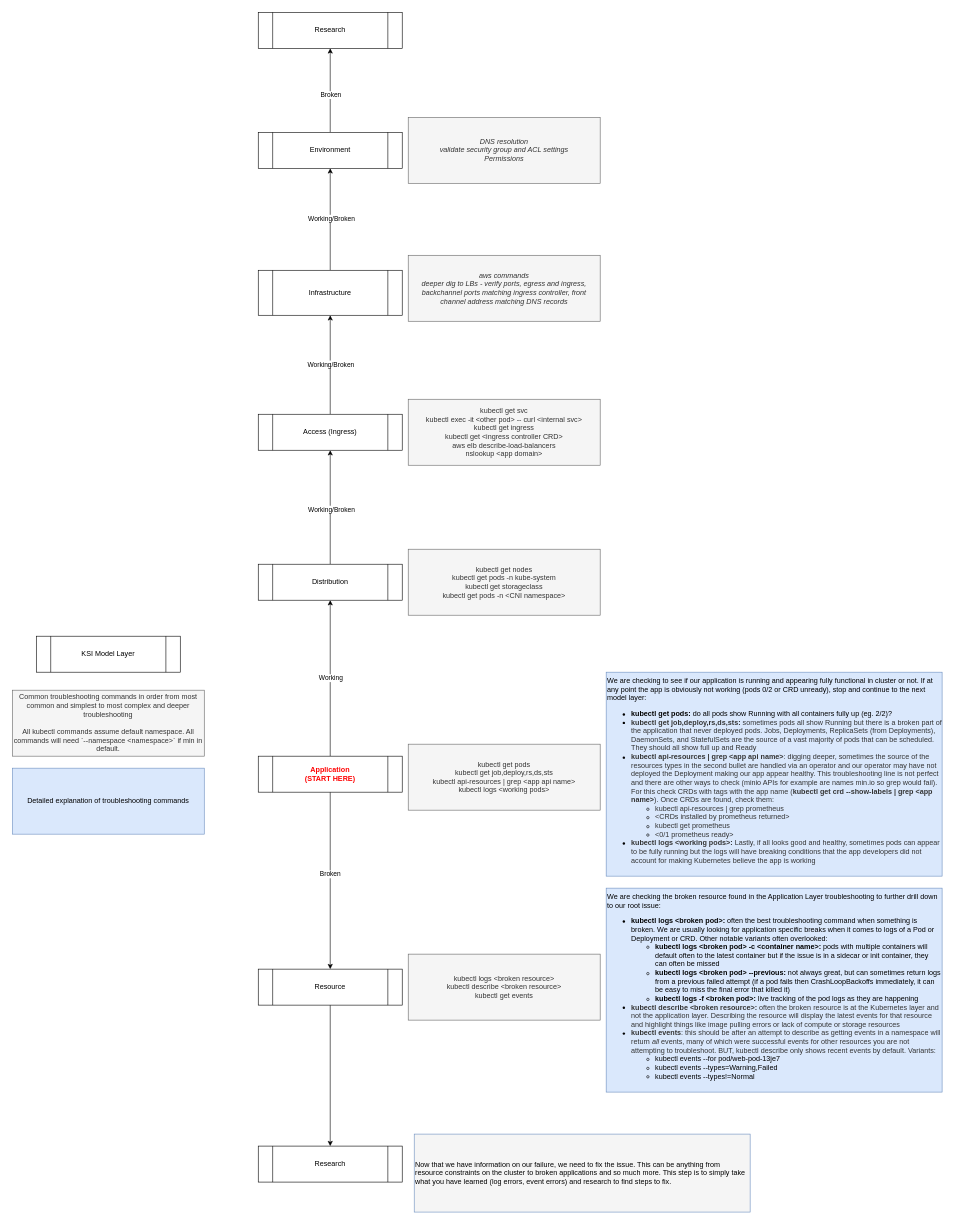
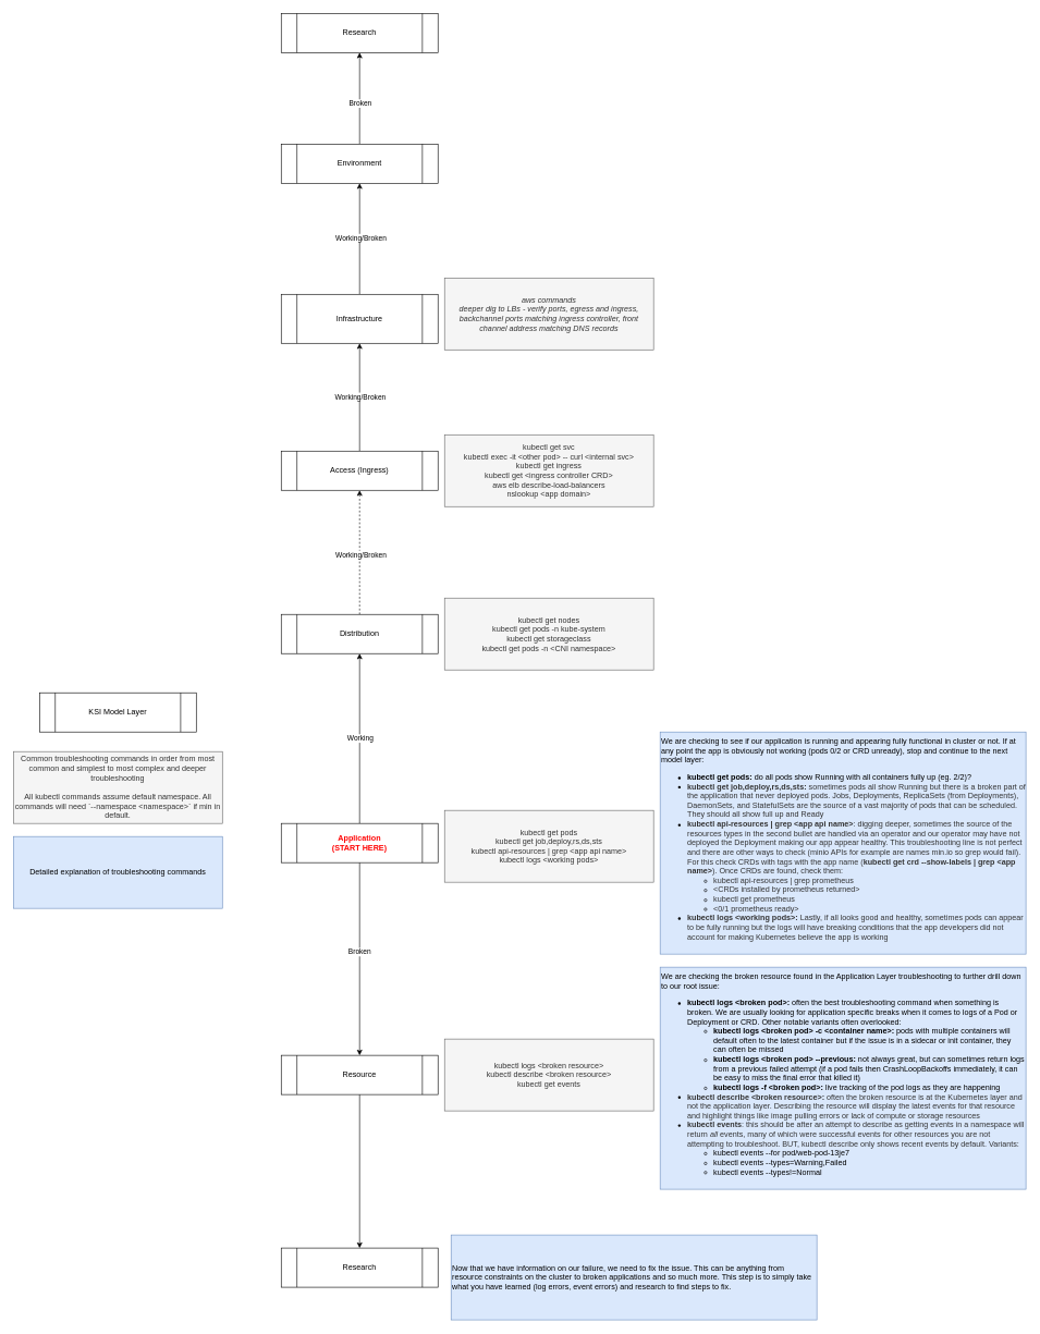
  <mxCell id="0" />
  <mxCell id="1" parent="0" />
  <mxCell id="2" style="edgeStyle=orthogonalEdgeStyle;rounded=0;orthogonalLoop=1;jettySize=auto;html=1;exitX=0.5;exitY=1;exitDx=0;exitDy=0;entryX=0.5;entryY=0;entryDx=0;entryDy=0;" edge="1" parent="1" source="6" target="12"><mxGeometry relative="1" as="geometry" /></mxCell>
  <mxCell id="3" value="Broken" style="edgeLabel;html=1;align=center;verticalAlign=middle;resizable=0;points=[];" vertex="1" connectable="0" parent="2"><mxGeometry x="-0.08" y="-1" relative="1" as="geometry"><mxPoint as="offset" /></mxGeometry></mxCell>
  <mxCell id="4" style="edgeStyle=orthogonalEdgeStyle;rounded=0;orthogonalLoop=1;jettySize=auto;html=1;exitX=0.5;exitY=0;exitDx=0;exitDy=0;entryX=0.5;entryY=1;entryDx=0;entryDy=0;" edge="1" parent="1" source="6" target="19"><mxGeometry relative="1" as="geometry" /></mxCell>
  <mxCell id="5" value="Working" style="edgeLabel;html=1;align=center;verticalAlign=middle;resizable=0;points=[];" vertex="1" connectable="0" parent="4"><mxGeometry x="0.008" relative="1" as="geometry"><mxPoint as="offset" /></mxGeometry></mxCell>
  <mxCell id="6" value="&lt;b style=&quot;&quot;&gt;&lt;font color=&quot;#ff0000&quot;&gt;Application&lt;/font&gt;&lt;/b&gt;&lt;div&gt;&lt;b style=&quot;&quot;&gt;&lt;font color=&quot;#ff0000&quot;&gt;(START HERE)&lt;/font&gt;&lt;/b&gt;&lt;/div&gt;" style="shape=process;whiteSpace=wrap;html=1;backgroundOutline=1;" parent="1" vertex="1"><mxGeometry x="430" y="1260" width="240" height="60" as="geometry" /></mxCell>
  <mxCell id="7" value="KSI Model Layer" style="shape=process;whiteSpace=wrap;html=1;backgroundOutline=1;" parent="1" vertex="1"><mxGeometry x="60" y="1060" width="240" height="60" as="geometry" /></mxCell>
  <mxCell id="8" value="kubectl get pods&lt;div&gt;&lt;div&gt;kubectl get job,deploy,rs,ds,sts&lt;/div&gt;&lt;div&gt;kubectl api-resources | grep &amp;lt;app api name&amp;gt;&lt;/div&gt;&lt;/div&gt;&lt;div&gt;kubectl logs &amp;lt;working pods&amp;gt;&lt;br&gt;&lt;/div&gt;" style="rounded=0;whiteSpace=wrap;html=1;fillColor=#f5f5f5;fontColor=#333333;strokeColor=#666666;" vertex="1" parent="1"><mxGeometry x="680" y="1240" width="320" height="110" as="geometry" /></mxCell>
  <mxCell id="9" value="Common troubleshooting commands in order from most common and simplest to most complex and deeper troubleshooting&lt;div&gt;&lt;br&gt;&lt;/div&gt;&lt;div&gt;All kubectl commands assume default namespace. All commands will need `--namespace &amp;lt;namespace&amp;gt;` if min in default.&lt;/div&gt;" style="rounded=0;whiteSpace=wrap;html=1;fillColor=#f5f5f5;fontColor=#333333;strokeColor=#666666;" vertex="1" parent="1"><mxGeometry x="20" y="1150" width="320" height="110" as="geometry" /></mxCell>
  <mxCell id="10" value="We are checking to see if our application is running and appearing fully functional in cluster or not. If at any point the app is obviously not working (pods 0/2 or CRD unready), stop and continue to the next model layer:&lt;div&gt;&lt;ul&gt;&lt;li&gt;&lt;b&gt;kubectl get pods: &lt;/b&gt;do all pods show Running with all containers fully up (eg. 2/2)?&lt;/li&gt;&lt;li&gt;&lt;span style=&quot;color: rgb(51, 51, 51); text-align: center;&quot;&gt;&lt;b&gt;kubectl get job,deploy,rs,ds,sts:&lt;/b&gt; sometimes pods all show Running but there is a broken part of the application that never deployed pods. Jobs, Deployments, ReplicaSets (from Deployments), DaemonSets, and StatefulSets are the source of a vast majority of pods that can be scheduled. They should all show full up and Ready&lt;/span&gt;&lt;br&gt;&lt;/li&gt;&lt;li&gt;&lt;span style=&quot;color: rgb(51, 51, 51); text-align: center;&quot;&gt;&lt;b&gt;kubectl api-resources | grep &amp;lt;app api name&amp;gt;&lt;/b&gt;: digging deeper, sometimes the source of the resources types in the second bullet are handled via an operator and our operator may have not deployed the Deployment making our app appear healthy. This troubleshooting line is not perfect and there are other ways to check (minio APIs for example are names min.io so grep would fail). For this check CRDs with tags with the app name (&lt;b&gt;kubectl get crd --show-labels | grep &amp;lt;app name&amp;gt;&lt;/b&gt;). Once CRDs are found, check them:&lt;br&gt;&lt;/span&gt;&lt;/li&gt;&lt;ul&gt;&lt;li&gt;&lt;span style=&quot;color: rgb(51, 51, 51); text-align: center;&quot;&gt;kubectl api-resources | grep prometheus&lt;/span&gt;&lt;/li&gt;&lt;li&gt;&lt;span style=&quot;color: rgb(51, 51, 51); text-align: center;&quot;&gt;&amp;lt;CRDs installed by prometheus returned&amp;gt;&lt;/span&gt;&lt;/li&gt;&lt;li&gt;&lt;span style=&quot;color: rgb(51, 51, 51); text-align: center;&quot;&gt;kubectl get prometheus&lt;/span&gt;&lt;/li&gt;&lt;li&gt;&lt;span style=&quot;color: rgb(51, 51, 51); text-align: center;&quot;&gt;&amp;lt;0/1 prometheus ready&amp;gt;&lt;/span&gt;&lt;/li&gt;&lt;/ul&gt;&lt;li&gt;&lt;font color=&quot;#333333&quot;&gt;&lt;span style=&quot;text-align: center;&quot;&gt;&lt;b&gt;kubectl logs &amp;lt;working pods&amp;gt;:&lt;/b&gt; Lastly, if all looks good and healthy, sometimes pods can appear to be fully running but the logs will have breaking conditions that the app developers did not account for making Kubernetes believe the app is working&lt;/span&gt;&lt;br&gt;&lt;/font&gt;&lt;/li&gt;&lt;/ul&gt;&lt;/div&gt;" style="rounded=0;whiteSpace=wrap;html=1;fillColor=#dae8fc;strokeColor=#6c8ebf;align=left;" vertex="1" parent="1"><mxGeometry x="1010" y="1120" width="560" height="340" as="geometry" /></mxCell>
  <mxCell id="11" style="edgeStyle=orthogonalEdgeStyle;rounded=0;orthogonalLoop=1;jettySize=auto;html=1;exitX=0.5;exitY=1;exitDx=0;exitDy=0;entryX=0.5;entryY=0;entryDx=0;entryDy=0;" edge="1" parent="1" source="12" target="15"><mxGeometry relative="1" as="geometry" /></mxCell>
  <mxCell id="12" value="Resource" style="shape=process;whiteSpace=wrap;html=1;backgroundOutline=1;" vertex="1" parent="1"><mxGeometry x="430" y="1615" width="240" height="60" as="geometry" /></mxCell>
  <mxCell id="13" value="&lt;div&gt;kubectl logs &amp;lt;broken resource&amp;gt;&lt;/div&gt;&lt;div&gt;kubectl describe &amp;lt;broken resource&amp;gt;&lt;/div&gt;&lt;div&gt;kubectl get events&lt;/div&gt;" style="rounded=0;whiteSpace=wrap;html=1;fillColor=#f5f5f5;fontColor=#333333;strokeColor=#666666;" vertex="1" parent="1"><mxGeometry x="680" y="1590" width="320" height="110" as="geometry" /></mxCell>
  <mxCell id="14" value="We are checking the broken resource found in the Application Layer troubleshooting to further drill down to our root issue:&lt;div&gt;&lt;ul&gt;&lt;li&gt;&lt;b&gt;kubectl logs &amp;lt;broken pod&amp;gt;: &lt;/b&gt;often the best troubleshooting command when something is broken. We are usually looking for application specific breaks when it comes to logs of a Pod or Deployment or CRD. Other notable variants often overlooked:&lt;/li&gt;&lt;ul&gt;&lt;li&gt;&lt;b&gt;kubectl logs&amp;nbsp;&lt;b&gt;&amp;lt;broken pod&amp;gt;&amp;nbsp;&lt;/b&gt;-c &amp;lt;container name&amp;gt;: &lt;/b&gt;pods with multiple containers will default often to the latest container but if the issue is in a sidecar or init container, they can often be missed&lt;/li&gt;&lt;li&gt;&lt;b&gt;kubectl logs&amp;nbsp;&lt;b&gt;&amp;lt;broken pod&amp;gt;&amp;nbsp;&lt;/b&gt;--previous:&lt;/b&gt; not always great, but can sometimes return logs from a previous failed attempt (if a pod fails then CrashLoopBackoffs immediately, it can be easy to miss the final error that killed it)&lt;/li&gt;&lt;li&gt;&lt;b&gt;kubectl logs -f&amp;nbsp;&lt;/b&gt;&lt;b&gt;&amp;lt;broken pod&amp;gt;: &lt;/b&gt;live tracking of the pod logs as they are happening&lt;/li&gt;&lt;/ul&gt;&lt;li&gt;&lt;span style=&quot;color: rgb(51, 51, 51); text-align: center;&quot;&gt;&lt;b&gt;kubectl describe &amp;lt;broken resource&amp;gt;:&lt;/b&gt; often the broken resource is at the Kubernetes layer and not the application layer. Describing the resource will display the latest events for that resource and highlight things like image pulling errors or lack of compute or storage resources&lt;/span&gt;&lt;br&gt;&lt;/li&gt;&lt;li&gt;&lt;span style=&quot;color: rgb(51, 51, 51); text-align: center;&quot;&gt;&lt;b&gt;kubectl events&lt;/b&gt;: this should be after an attempt to describe as getting events in a namespace will return &lt;i&gt;all &lt;/i&gt;events, many of which were successful events for other resources you are not attempting to troubleshoot. BUT, kubectl describe only shows recent events by default. Variants:&lt;/span&gt;&lt;/li&gt;&lt;ul&gt;&lt;li&gt;kubectl events --for pod/web-pod-13je7&lt;/li&gt;&lt;li&gt;kubectl events --types=Warning,Failed&lt;/li&gt;&lt;li&gt;kubectl events --types!=Normal&lt;/li&gt;&lt;/ul&gt;&lt;/ul&gt;&lt;/div&gt;" style="rounded=0;whiteSpace=wrap;html=1;fillColor=#dae8fc;strokeColor=#6c8ebf;align=left;" vertex="1" parent="1"><mxGeometry x="1010" y="1480" width="560" height="340" as="geometry" /></mxCell>
  <mxCell id="15" value="Research" style="shape=process;whiteSpace=wrap;html=1;backgroundOutline=1;" vertex="1" parent="1"><mxGeometry x="430" y="1910" width="240" height="60" as="geometry" /></mxCell>
- <mxCell id="16" value="Now that we have information on our failure, we need to fix the issue. This can be anything from resource constraints on the cluster to broken applications and so much more. This step is to simply take what you have learned (log errors, event errors) and research to find steps to fix." style="rounded=0;whiteSpace=wrap;html=1;fillColor=#f5f5f5;strokeColor=#6c8ebf;align=left;" vertex="1" parent="1"><mxGeometry x="690" y="1890" width="560" height="130" as="geometry" /></mxCell>
- <mxCell id="17" style="edgeStyle=orthogonalEdgeStyle;rounded=0;orthogonalLoop=1;jettySize=auto;html=1;exitX=0.5;exitY=0;exitDx=0;exitDy=0;entryX=0.5;entryY=1;entryDx=0;entryDy=0;" edge="1" parent="1" source="19" target="30"><mxGeometry relative="1" as="geometry" /></mxCell>
+ <mxCell id="16" value="Now that we have information on our failure, we need to fix the issue. This can be anything from resource constraints on the cluster to broken applications and so much more. This step is to simply take what you have learned (log errors, event errors) and research to find steps to fix." style="rounded=0;whiteSpace=wrap;html=1;fillColor=#dae8fc;strokeColor=#6c8ebf;align=left;" vertex="1" parent="1"><mxGeometry x="690" y="1890" width="560" height="130" as="geometry" /></mxCell>
+ <mxCell id="17" style="edgeStyle=orthogonalEdgeStyle;rounded=0;orthogonalLoop=1;jettySize=auto;html=1;exitX=0.5;exitY=0;exitDx=0;exitDy=0;entryX=0.5;entryY=1;entryDx=0;entryDy=0;dashed=1;" edge="1" parent="1" source="19" target="30"><mxGeometry relative="1" as="geometry" /></mxCell>
  <mxCell id="18" value="Working/Broken" style="edgeLabel;html=1;align=center;verticalAlign=middle;resizable=0;points=[];" connectable="0" vertex="1" parent="17"><mxGeometry x="-0.032" y="-1" relative="1" as="geometry"><mxPoint as="offset" /></mxGeometry></mxCell>
  <mxCell id="19" value="Distribution" style="shape=process;whiteSpace=wrap;html=1;backgroundOutline=1;" vertex="1" parent="1"><mxGeometry x="430" y="940" width="240" height="60" as="geometry" /></mxCell>
  <mxCell id="20" style="edgeStyle=orthogonalEdgeStyle;rounded=0;orthogonalLoop=1;jettySize=auto;html=1;exitX=0.5;exitY=0;exitDx=0;exitDy=0;entryX=0.5;entryY=1;entryDx=0;entryDy=0;" edge="1" parent="1" source="22" target="25"><mxGeometry relative="1" as="geometry" /></mxCell>
  <mxCell id="21" value="Working/Broken" style="edgeLabel;html=1;align=center;verticalAlign=middle;resizable=0;points=[];" connectable="0" vertex="1" parent="20"><mxGeometry x="0.024" y="-1" relative="1" as="geometry"><mxPoint as="offset" /></mxGeometry></mxCell>
  <mxCell id="22" value="Infrastructure" style="shape=process;whiteSpace=wrap;html=1;backgroundOutline=1;" vertex="1" parent="1"><mxGeometry x="430" y="450" width="240" height="75" as="geometry" /></mxCell>
  <mxCell id="23" style="edgeStyle=orthogonalEdgeStyle;rounded=0;orthogonalLoop=1;jettySize=auto;html=1;exitX=0.5;exitY=0;exitDx=0;exitDy=0;entryX=0.5;entryY=1;entryDx=0;entryDy=0;" edge="1" parent="1" source="25" target="26"><mxGeometry relative="1" as="geometry" /></mxCell>
  <mxCell id="24" value="Broken" style="edgeLabel;html=1;align=center;verticalAlign=middle;resizable=0;points=[];" connectable="0" vertex="1" parent="23"><mxGeometry x="-0.1" relative="1" as="geometry"><mxPoint as="offset" /></mxGeometry></mxCell>
  <mxCell id="25" value="Environment" style="shape=process;whiteSpace=wrap;html=1;backgroundOutline=1;" vertex="1" parent="1"><mxGeometry x="430" y="220" width="240" height="60" as="geometry" /></mxCell>
  <mxCell id="26" value="Research" style="shape=process;whiteSpace=wrap;html=1;backgroundOutline=1;" vertex="1" parent="1"><mxGeometry x="430" y="20" width="240" height="60" as="geometry" /></mxCell>
  <mxCell id="27" value="Detailed explanation of troubleshooting commands" style="rounded=0;whiteSpace=wrap;html=1;fillColor=#dae8fc;strokeColor=#6c8ebf;" vertex="1" parent="1"><mxGeometry x="20" y="1280" width="320" height="110" as="geometry" /></mxCell>
  <mxCell id="28" style="edgeStyle=orthogonalEdgeStyle;rounded=0;orthogonalLoop=1;jettySize=auto;html=1;exitX=0.5;exitY=0;exitDx=0;exitDy=0;entryX=0.5;entryY=1;entryDx=0;entryDy=0;" edge="1" parent="1" source="30" target="22"><mxGeometry relative="1" as="geometry" /></mxCell>
  <mxCell id="29" value="Working/Broken" style="edgeLabel;html=1;align=center;verticalAlign=middle;resizable=0;points=[];" vertex="1" connectable="0" parent="28"><mxGeometry x="0.022" relative="1" as="geometry"><mxPoint as="offset" /></mxGeometry></mxCell>
  <mxCell id="30" value="Access (Ingress)" style="shape=process;whiteSpace=wrap;html=1;backgroundOutline=1;" vertex="1" parent="1"><mxGeometry x="430" y="690" width="240" height="60" as="geometry" /></mxCell>
  <mxCell id="31" value="&lt;div&gt;kubectl get nodes&lt;/div&gt;&lt;div&gt;kubectl get pods -n kube-system&lt;/div&gt;&lt;div&gt;kubectl get storageclass&lt;/div&gt;&lt;div&gt;kubectl get pods -n &amp;lt;CNI namespace&amp;gt;&lt;/div&gt;" style="rounded=0;whiteSpace=wrap;html=1;fillColor=#f5f5f5;fontColor=#333333;strokeColor=#666666;" vertex="1" parent="1"><mxGeometry x="680" y="915" width="320" height="110" as="geometry" /></mxCell>
  <mxCell id="32" value="&lt;div&gt;kubectl get svc&lt;/div&gt;&lt;div&gt;kubectl exec -it &amp;lt;other pod&amp;gt; -- curl &amp;lt;internal svc&amp;gt;&lt;/div&gt;&lt;div&gt;kubectl get ingress&lt;/div&gt;&lt;div&gt;kubectl get &amp;lt;ingress controller CRD&amp;gt;&lt;/div&gt;&lt;div&gt;aws elb describe-load-balancers&lt;br&gt;&lt;/div&gt;&lt;div&gt;nslookup &amp;lt;app domain&amp;gt;&lt;/div&gt;" style="rounded=0;whiteSpace=wrap;html=1;fillColor=#f5f5f5;fontColor=#333333;strokeColor=#666666;" vertex="1" parent="1"><mxGeometry x="680" y="665" width="320" height="110" as="geometry" /></mxCell>
  <mxCell id="33" value="aws commands&lt;div&gt;deeper dig to LBs - verify ports, egress and ingress, backchannel ports matching ingress controller, front channel address matching DNS records&lt;/div&gt;" style="rounded=0;whiteSpace=wrap;html=1;fillColor=#f5f5f5;fontColor=#333333;strokeColor=#666666;fontStyle=2" vertex="1" parent="1"><mxGeometry x="680" y="425" width="320" height="110" as="geometry" /></mxCell>
- <mxCell id="34" value="DNS resolution&lt;div&gt;validate security group and ACL settings&lt;br&gt;&lt;/div&gt;&lt;div&gt;Permissions&lt;/div&gt;" style="rounded=0;whiteSpace=wrap;html=1;fillColor=#f5f5f5;fontColor=#333333;strokeColor=#666666;fontStyle=2" vertex="1" parent="1"><mxGeometry x="680" y="195" width="320" height="110" as="geometry" /></mxCell>
